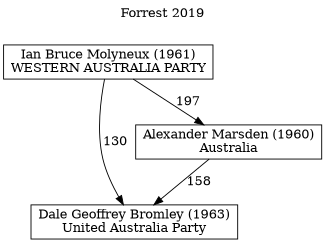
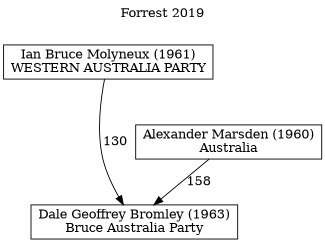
  digraph {
    label="Forrest 2019"
    labelloc=t
    mclimit=10
    node [shape=box]
-   n1 [label="Dale Geoffrey Bromley (1963)\nUnited Australia Party"]
+   n1 [label="Dale Geoffrey Bromley (1963)\nBruce Australia Party"]
    n2 [label="Alexander Marsden (1960)\nAustralia"]
    n3 [label="Ian Bruce Molyneux (1961)\nWESTERN AUSTRALIA PARTY"]
    n2 -> n1 [label=158]
    n3 -> n1 [label=130]
-   n3 -> n2 [label=197]
  }
